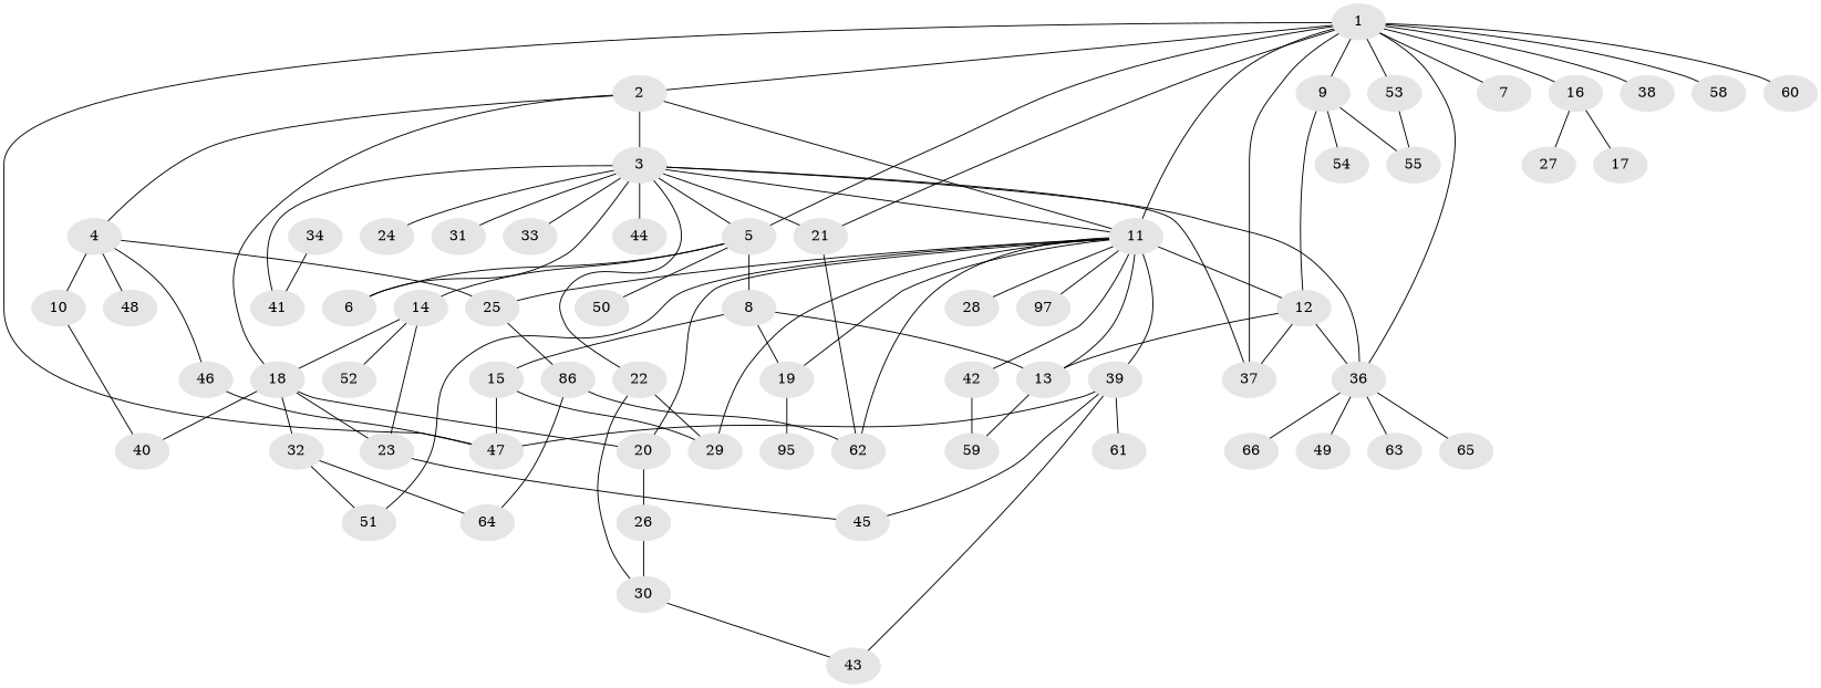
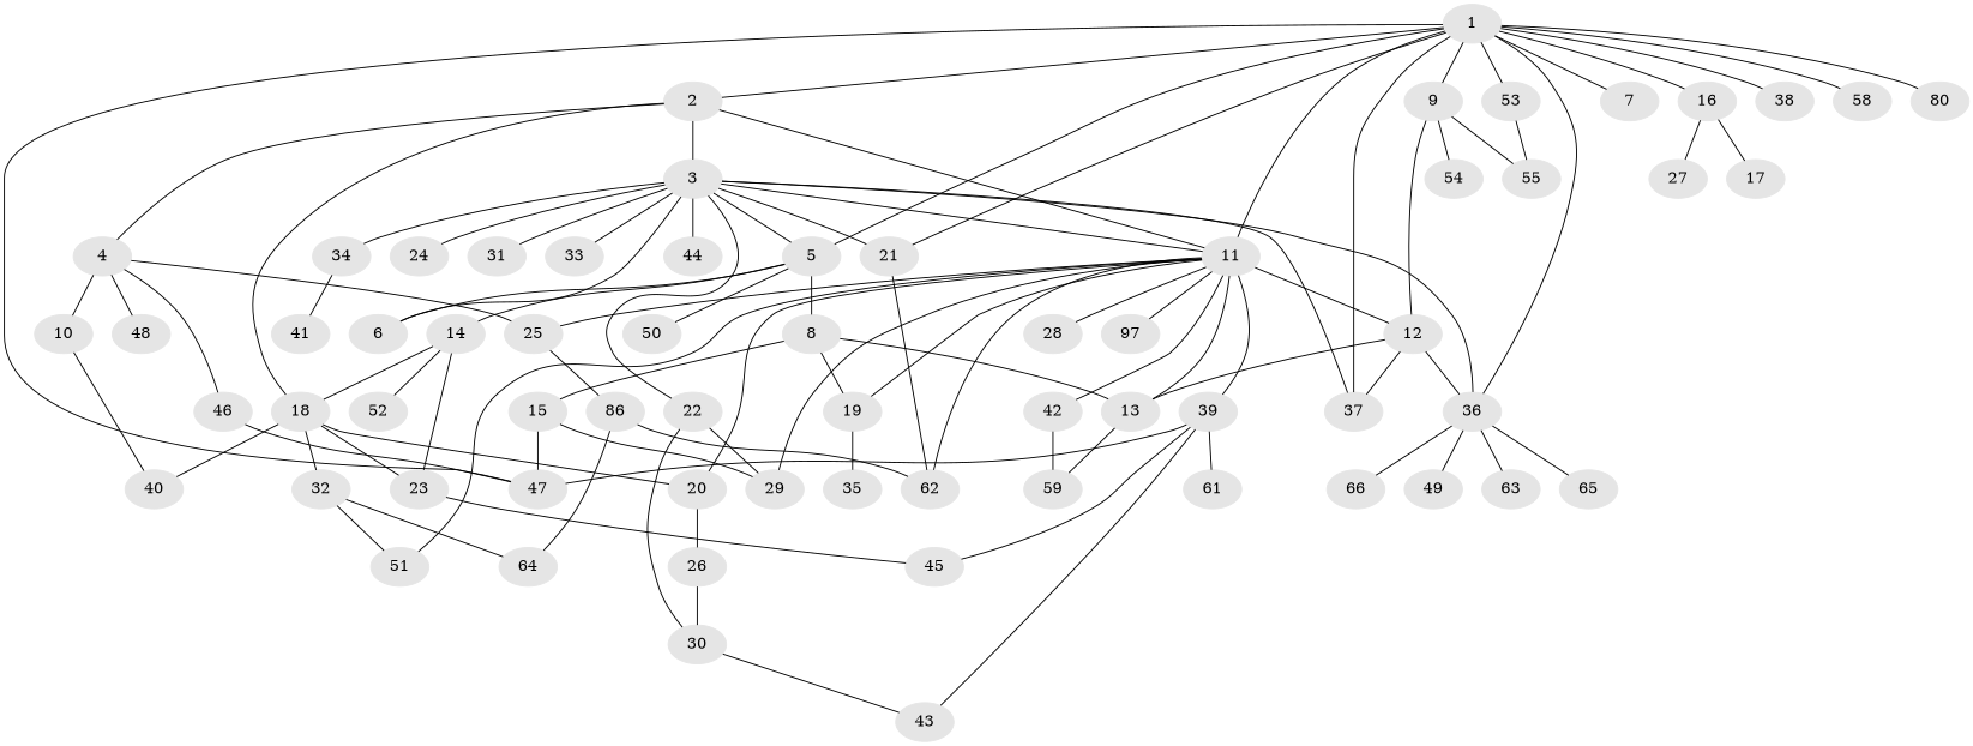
  graph {
    node [color=gray90 style=filled]
    edge [weight=1.0]
    1
    2
    5
    7
    9
    11
    16
    21
    36
    37
    38
    47
    53
    58
-   60
+   60 [label=80]
    3
    4
    18
    6
    8
    14
    50
    12
    54
    55
    25
    13
    19
    20
    28
    29
    39
    42
    51
    n35 [label=97]
    62
    17
    27
    49
    63
    65
    66
    22
    24
    31
    33
    34
    44
    10
    46
    48
    40
    23
    32
    30
    41
    n57 [label=86]
    15
    52
    59
-   35 [label=95]
+   35
    26
    45
    43
    61
    64
    1 -- 2
    1 -- 5
    1 -- 7
    1 -- 9
    1 -- 11
    1 -- 16
    1 -- 21
    1 -- 36
    1 -- 37
    1 -- 38
    1 -- 47
    1 -- 53
    1 -- 58
    1 -- 60
    2 -- 11
    2 -- 3
    2 -- 4
    2 -- 18
    5 -- 6
    5 -- 8
    5 -- 14
    5 -- 50
    9 -- 12
    9 -- 54
    9 -- 55
    11 -- 12 [weight=10.0]
    11 -- 25
    11 -- 13 [weight=2.0]
    11 -- 19
    11 -- 20
    11 -- 28
    11 -- 29
    11 -- 39
    11 -- 42
    11 -- 51
    11 -- n35
    11 -- 62
    16 -- 17
    16 -- 27
    21 -- 62 [weight=2.0]
    36 -- 49
    36 -- 63
    36 -- 65
    36 -- 66
    53 -- 55
    3 -- 5
    3 -- 11
    3 -- 21
    3 -- 36
    3 -- 37
    3 -- 6
    3 -- 22
    3 -- 24
    3 -- 31
    3 -- 33
-   3 -- 41
+   3 -- 34
    3 -- 44
    4 -- 25
    4 -- 10 [weight=4.0]
    4 -- 46
    4 -- 48
    18 -- 20
    18 -- 40
    18 -- 23
    18 -- 32 [weight=2.0]
    8 -- 13 [weight=3.0]
    8 -- 19
    8 -- 15
    14 -- 18
    14 -- 23
    14 -- 52
    12 -- 36
    12 -- 37
    12 -- 13
    25 -- n57
    13 -- 59
    19 -- 35
    20 -- 26 [weight=3.0]
    39 -- 47
    39 -- 45
    39 -- 43
    39 -- 61
    42 -- 59
    22 -- 29
    22 -- 30
    34 -- 41
    10 -- 40
    46 -- 47 [weight=2.0]
    23 -- 45
    32 -- 51
    32 -- 64
    30 -- 43
    n57 -- 62
    n57 -- 64
    15 -- 47
    15 -- 29
    26 -- 30
  }
